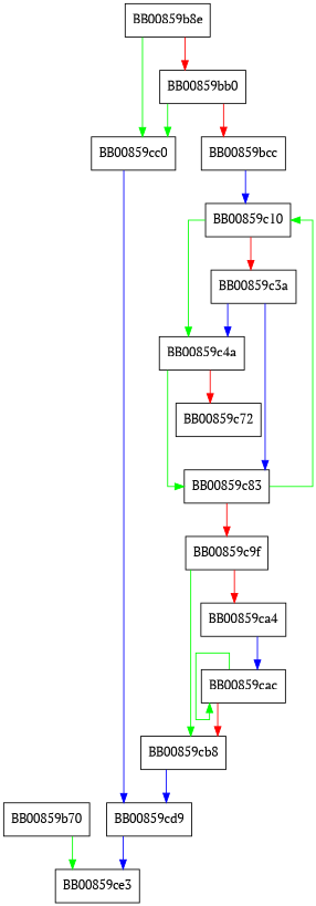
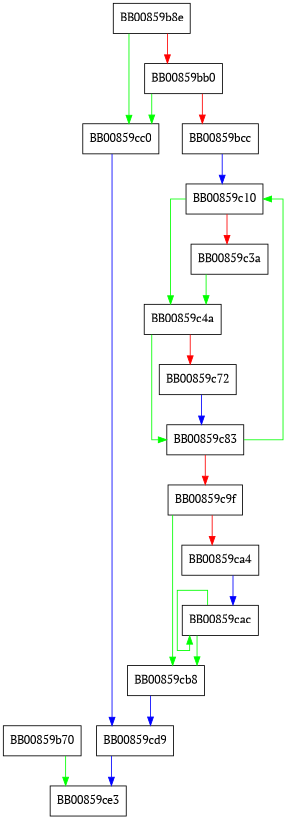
  digraph {
    fontname="PT Serif"
    splines=ortho
    node [fontname="PT Serif" shape=box]
    edge [color=green fontname="PT Serif"]
    BB00859b70
    BB00859ce3
    BB00859b8e
    BB00859cc0
    BB00859bb0
    BB00859cd9
    BB00859bcc
    BB00859c10
    BB00859c4a
    BB00859c3a
    BB00859c83
    BB00859c72
    BB00859c9f
    BB00859cb8
    BB00859ca4
    BB00859cac
    BB00859b70 -> BB00859ce3
    BB00859b8e -> BB00859cc0
    BB00859b8e -> BB00859bb0 [color=red]
    BB00859cc0 -> BB00859cd9 [color=blue]
    BB00859bb0 -> BB00859cc0
    BB00859bb0 -> BB00859bcc [color=red]
    BB00859cd9 -> BB00859ce3 [color=blue]
    BB00859bcc -> BB00859c10 [color=blue]
    BB00859c10 -> BB00859c4a
    BB00859c10 -> BB00859c3a [color=red]
    BB00859c4a -> BB00859c83
    BB00859c4a -> BB00859c72 [color=red]
-   BB00859c3a -> BB00859c4a [color=blue]
+   BB00859c3a -> BB00859c4a
    BB00859c83 -> BB00859c10
    BB00859c83 -> BB00859c9f [color=red]
-   BB00859c3a -> BB00859c83 [color=blue]
+   BB00859c72 -> BB00859c83 [color=blue]
    BB00859c9f -> BB00859cb8
    BB00859c9f -> BB00859ca4 [color=red]
    BB00859cb8 -> BB00859cd9 [color=blue]
    BB00859ca4 -> BB00859cac [color=blue]
-   BB00859cac -> BB00859cb8 [color=red]
+   BB00859cac -> BB00859cb8
    BB00859cac -> BB00859cac
  }
